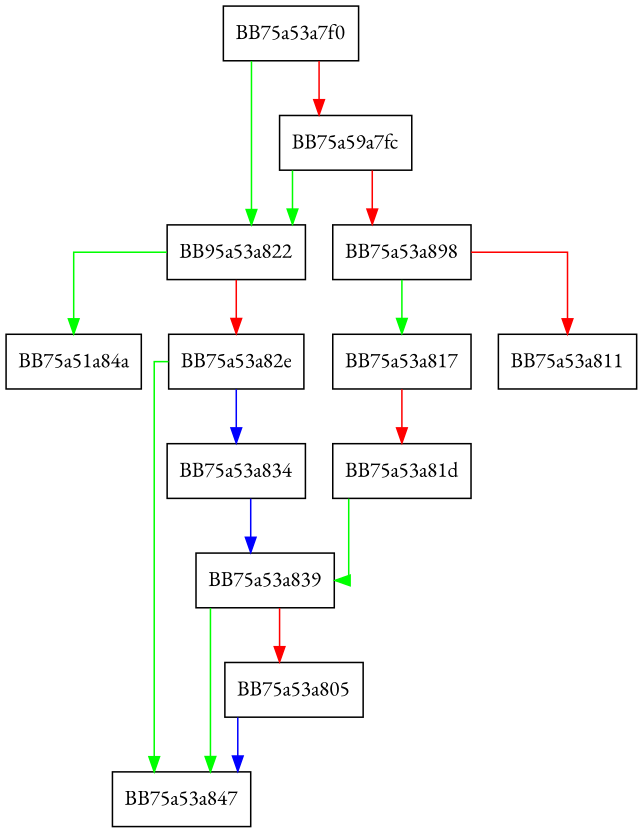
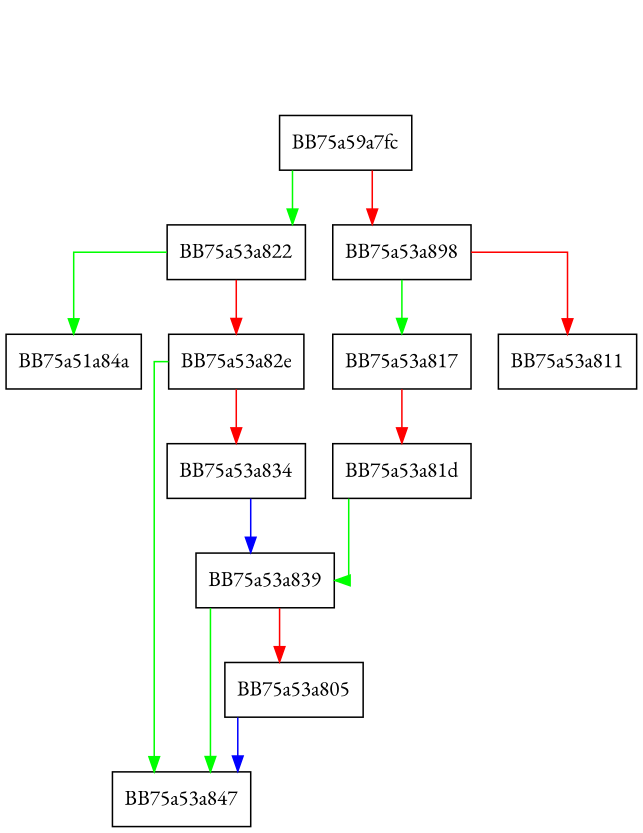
  digraph {
    fontname="EB Garamond"
    splines=ortho
    node [fontname="EB Garamond" shape=box]
    edge [color=green fontname="EB Garamond"]
-   BB75a53a7f0
-   BB75a53a822 [label=BB95a53a822]
+   BB75a53a822
    n3 [label=BB75a59a7fc]
    n4 [label=BB75a51a84a]
    BB75a53a82e
    n6 [label=BB75a53a898]
    BB75a53a847
    BB75a53a834
    BB75a53a817
    BB75a53a811
    BB75a53a81d
    BB75a53a839
    n13 [label=BB75a53a805]
-   BB75a53a7f0 -> BB75a53a822
-   BB75a53a7f0 -> n3 [color=red]
    BB75a53a822 -> n4
    BB75a53a822 -> BB75a53a82e [color=red]
    n3 -> BB75a53a822
    n3 -> n6 [color=red]
    BB75a53a82e -> BB75a53a847
-   BB75a53a82e -> BB75a53a834 [color=blue]
+   BB75a53a82e -> BB75a53a834 [color=red]
    n6 -> BB75a53a817
    n6 -> BB75a53a811 [color=red]
    BB75a53a834 -> BB75a53a839 [color=blue]
    BB75a53a817 -> BB75a53a81d [color=red]
    BB75a53a81d -> BB75a53a839
    BB75a53a839 -> BB75a53a847
    BB75a53a839 -> n13 [color=red]
    n13 -> BB75a53a847 [color=blue]
  }
